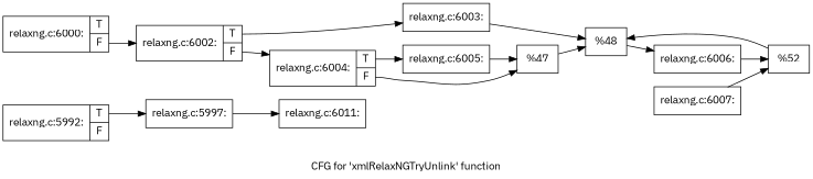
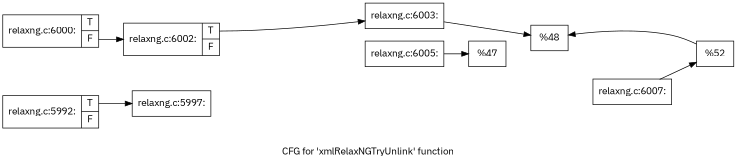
  digraph {
    fontname="IBM Plex Sans"
    label="CFG for 'xmlRelaxNGTryUnlink' function"
    rankdir=LR
    node [fontname="IBM Plex Sans" shape=record]
    edge [fontname="IBM Plex Sans"]
    n1 [label="{relaxng.c:5992:|{<s0>T|<s1>F}}"]
    n2 [label="{relaxng.c:5997:}"]
-   n3 [label="{relaxng.c:6011:}"]
    n4 [label="{relaxng.c:6000:|{<s0>T|<s1>F}}"]
    n5 [label="{relaxng.c:6002:|{<s0>T|<s1>F}}"]
    n6 [label="{relaxng.c:6007:}"]
    n7 [label="{%52}"]
    n8 [label="{relaxng.c:6003:}"]
-   n9 [label="{relaxng.c:6004:|{<s0>T|<s1>F}}"]
    n10 [label="{%48}"]
-   n11 [label="{relaxng.c:6006:}"]
    n12 [label="{relaxng.c:6005:}"]
    n13 [label="{%47}"]
    n1 -> n2 [tailport=s0]
-   n2 -> n3
    n4 -> n5 [tailport=s1]
    n5 -> n8 [tailport=s0]
-   n5 -> n9 [tailport=s1]
    n6 -> n7
    n7 -> n10
    n8 -> n10
-   n9 -> n12 [tailport=s0]
-   n9 -> n13 [tailport=s1]
-   n10 -> n11
-   n11 -> n7
    n12 -> n13
-   n13 -> n10
  }
